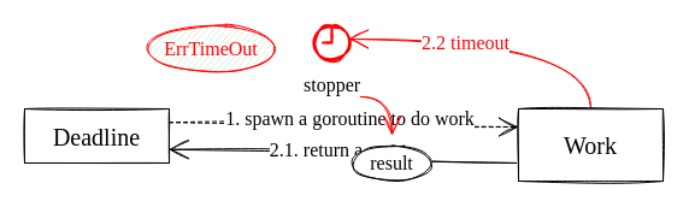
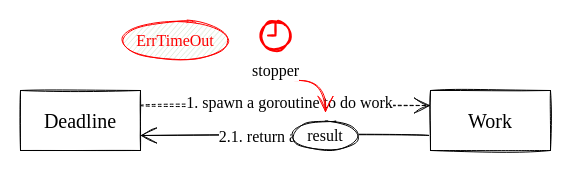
  <mxCell id="0" />
  <mxCell id="1" parent="0" />
  <mxCell id="2" style="edgeStyle=orthogonalEdgeStyle;curved=1;rounded=0;sketch=1;hachureGap=4;orthogonalLoop=1;jettySize=auto;html=1;exitX=1;exitY=0.25;exitDx=0;exitDy=0;entryX=0;entryY=0.25;entryDx=0;entryDy=0;fontFamily=Architects Daughter;fontSource=https%3A%2F%2Ffonts.googleapis.com%2Fcss%3Ffamily%3DArchitects%2BDaughter;fontSize=16;endArrow=open;startSize=14;endSize=14;sourcePerimeterSpacing=8;targetPerimeterSpacing=8;dashed=1;" parent="1" source="4" target="9" edge="1"><mxGeometry relative="1" as="geometry" /></mxCell>
  <mxCell id="3" value="1. spawn a goroutine to do work" style="edgeLabel;html=1;align=center;verticalAlign=middle;resizable=0;points=[];fontSize=16;fontFamily=Architects Daughter;" parent="2" vertex="1" connectable="0"><mxGeometry x="-0.133" y="4" relative="1" as="geometry"><mxPoint x="22" as="offset" /></mxGeometry></mxCell>
- <mxCell id="4" value="Deadline" style="rounded=0;whiteSpace=wrap;html=1;sketch=1;hachureGap=4;fontFamily=Architects Daughter;fontSource=https%3A%2F%2Ffonts.googleapis.com%2Fcss%3Ffamily%3DArchitects%2BDaughter;fontSize=20;" parent="1" vertex="1"><mxGeometry x="20" y="90" width="120" height="45" as="geometry" /></mxCell>
+ <mxCell id="4" value="Deadline" style="rounded=0;whiteSpace=wrap;html=1;sketch=1;hachureGap=4;fontFamily=Architects Daughter;fontSource=https%3A%2F%2Ffonts.googleapis.com%2Fcss%3Ffamily%3DArchitects%2BDaughter;fontSize=20;" parent="1" vertex="1"><mxGeometry x="20" y="90" width="120" height="60" as="geometry" /></mxCell>
  <mxCell id="5" style="edgeStyle=orthogonalEdgeStyle;curved=1;rounded=0;sketch=1;hachureGap=4;orthogonalLoop=1;jettySize=auto;html=1;exitX=0;exitY=0.75;exitDx=0;exitDy=0;entryX=1;entryY=0.75;entryDx=0;entryDy=0;fontFamily=Architects Daughter;fontSource=https%3A%2F%2Ffonts.googleapis.com%2Fcss%3Ffamily%3DArchitects%2BDaughter;fontSize=16;endArrow=open;startSize=14;endSize=14;sourcePerimeterSpacing=8;targetPerimeterSpacing=8;" parent="1" source="9" target="4" edge="1"><mxGeometry relative="1" as="geometry" /></mxCell>
  <mxCell id="6" value="2.1. return a&amp;nbsp;" style="edgeLabel;html=1;align=center;verticalAlign=middle;resizable=0;points=[];fontSize=16;fontFamily=Architects Daughter;" parent="5" vertex="1" connectable="0"><mxGeometry x="0.185" relative="1" as="geometry"><mxPoint as="offset" /></mxGeometry></mxCell>
- <mxCell id="7" style="edgeStyle=orthogonalEdgeStyle;curved=1;rounded=0;sketch=1;hachureGap=4;orthogonalLoop=1;jettySize=auto;html=1;exitX=0.5;exitY=0;exitDx=0;exitDy=0;entryX=0.967;entryY=0.4;entryDx=0;entryDy=0;entryPerimeter=0;fontFamily=Architects Daughter;fontSource=https%3A%2F%2Ffonts.googleapis.com%2Fcss%3Ffamily%3DArchitects%2BDaughter;fontSize=16;endArrow=open;startSize=14;endSize=14;sourcePerimeterSpacing=8;targetPerimeterSpacing=8;strokeColor=#FF0000;" parent="1" source="9" target="11" edge="1"><mxGeometry relative="1" as="geometry" /></mxCell>
- <mxCell id="8" value="2.2 timeout" style="edgeLabel;html=1;align=center;verticalAlign=middle;resizable=0;points=[];fontSize=16;fontFamily=Architects Daughter;fontColor=#FF0000;" parent="7" vertex="1" connectable="0"><mxGeometry x="0.258" y="2" relative="1" as="geometry"><mxPoint as="offset" /></mxGeometry></mxCell>
  <mxCell id="9" value="Work" style="rounded=0;whiteSpace=wrap;html=1;sketch=1;hachureGap=4;fontFamily=Architects Daughter;fontSource=https%3A%2F%2Ffonts.googleapis.com%2Fcss%3Ffamily%3DArchitects%2BDaughter;fontSize=20;" parent="1" vertex="1"><mxGeometry x="430" y="90" width="120" height="60" as="geometry" /></mxCell>
  <mxCell id="10" style="edgeStyle=orthogonalEdgeStyle;curved=1;rounded=0;sketch=1;hachureGap=4;orthogonalLoop=1;jettySize=auto;html=1;fontFamily=Architects Daughter;fontSource=https%3A%2F%2Ffonts.googleapis.com%2Fcss%3Ffamily%3DArchitects%2BDaughter;fontSize=16;endArrow=open;startSize=14;endSize=14;sourcePerimeterSpacing=8;targetPerimeterSpacing=8;strokeColor=#FF0000;" parent="1" source="11" target="12" edge="1"><mxGeometry relative="1" as="geometry" /></mxCell>
  <mxCell id="11" value="&lt;font style=&quot;font-size: 16px;&quot;&gt;stopper&lt;/font&gt;" style="html=1;verticalLabelPosition=bottom;align=center;labelBackgroundColor=#ffffff;verticalAlign=top;strokeWidth=2;strokeColor=#FF0000;shadow=0;dashed=0;shape=mxgraph.ios7.icons.clock;sketch=1;hachureGap=4;fontFamily=Architects Daughter;fontSource=https%3A%2F%2Ffonts.googleapis.com%2Fcss%3Ffamily%3DArchitects%2BDaughter;fontSize=20;" parent="1" vertex="1"><mxGeometry x="260" y="20" width="30" height="30" as="geometry" /></mxCell>
  <mxCell id="12" value="result" style="ellipse;whiteSpace=wrap;html=1;sketch=1;hachureGap=4;fontFamily=Architects Daughter;fontSource=https%3A%2F%2Ffonts.googleapis.com%2Fcss%3Ffamily%3DArchitects%2BDaughter;fontSize=16;" parent="1" vertex="1"><mxGeometry x="290" y="120" width="70" height="30" as="geometry" /></mxCell>
  <mxCell id="13" value="&lt;font color=&quot;#ff0000&quot;&gt;ErrTimeOut&lt;/font&gt;" style="ellipse;whiteSpace=wrap;html=1;sketch=1;hachureGap=4;fontFamily=Architects Daughter;fontSource=https%3A%2F%2Ffonts.googleapis.com%2Fcss%3Ffamily%3DArchitects%2BDaughter;fontSize=16;strokeColor=#FF0000;fillColor=#d5e8d4;" parent="1" vertex="1"><mxGeometry x="120" y="20" width="110" height="40" as="geometry" /></mxCell>
